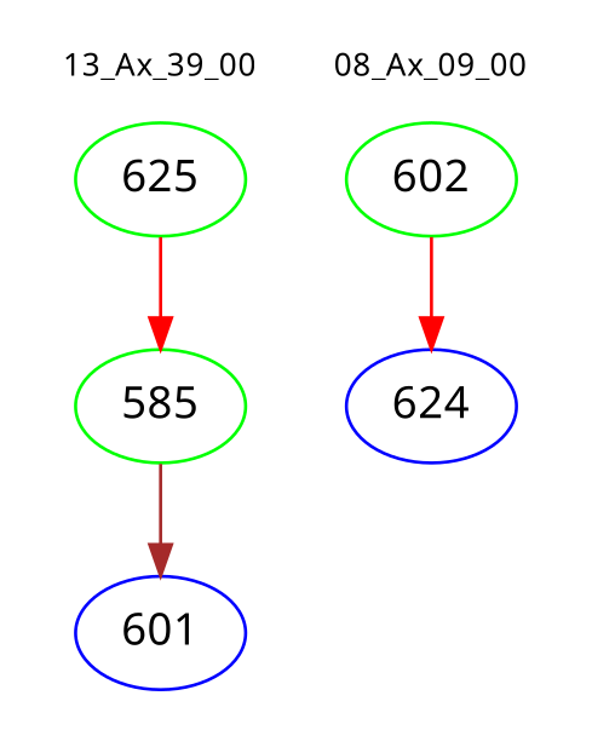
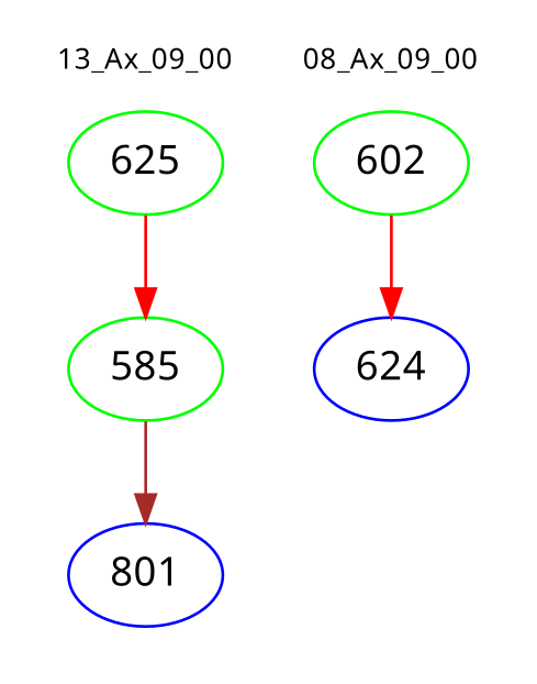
  digraph {
    fontname="Noto Sans"
    node [color=green fontname="Noto Sans"]
    edge [color=red fontname="Noto Sans"]
    n1 [label=625]
    n2 [label=585]
-   n3 [color=blue label=601]
+   n3 [color=blue label=801]
    n4 [label=602]
    n5 [color=blue label=624]
    subgraph cluster_1 {
      color=white
      fontsize=10
-     label="13_Ax_39_00"
+     label="13_Ax_09_00"
      n1
      n2
      n3
    }
    subgraph cluster_2 {
      color=white
      fontsize=10
      label="08_Ax_09_00"
      n4
      n5
    }
    n1 -> n2
    n2 -> n3 [color=brown]
    n4 -> n5
  }
